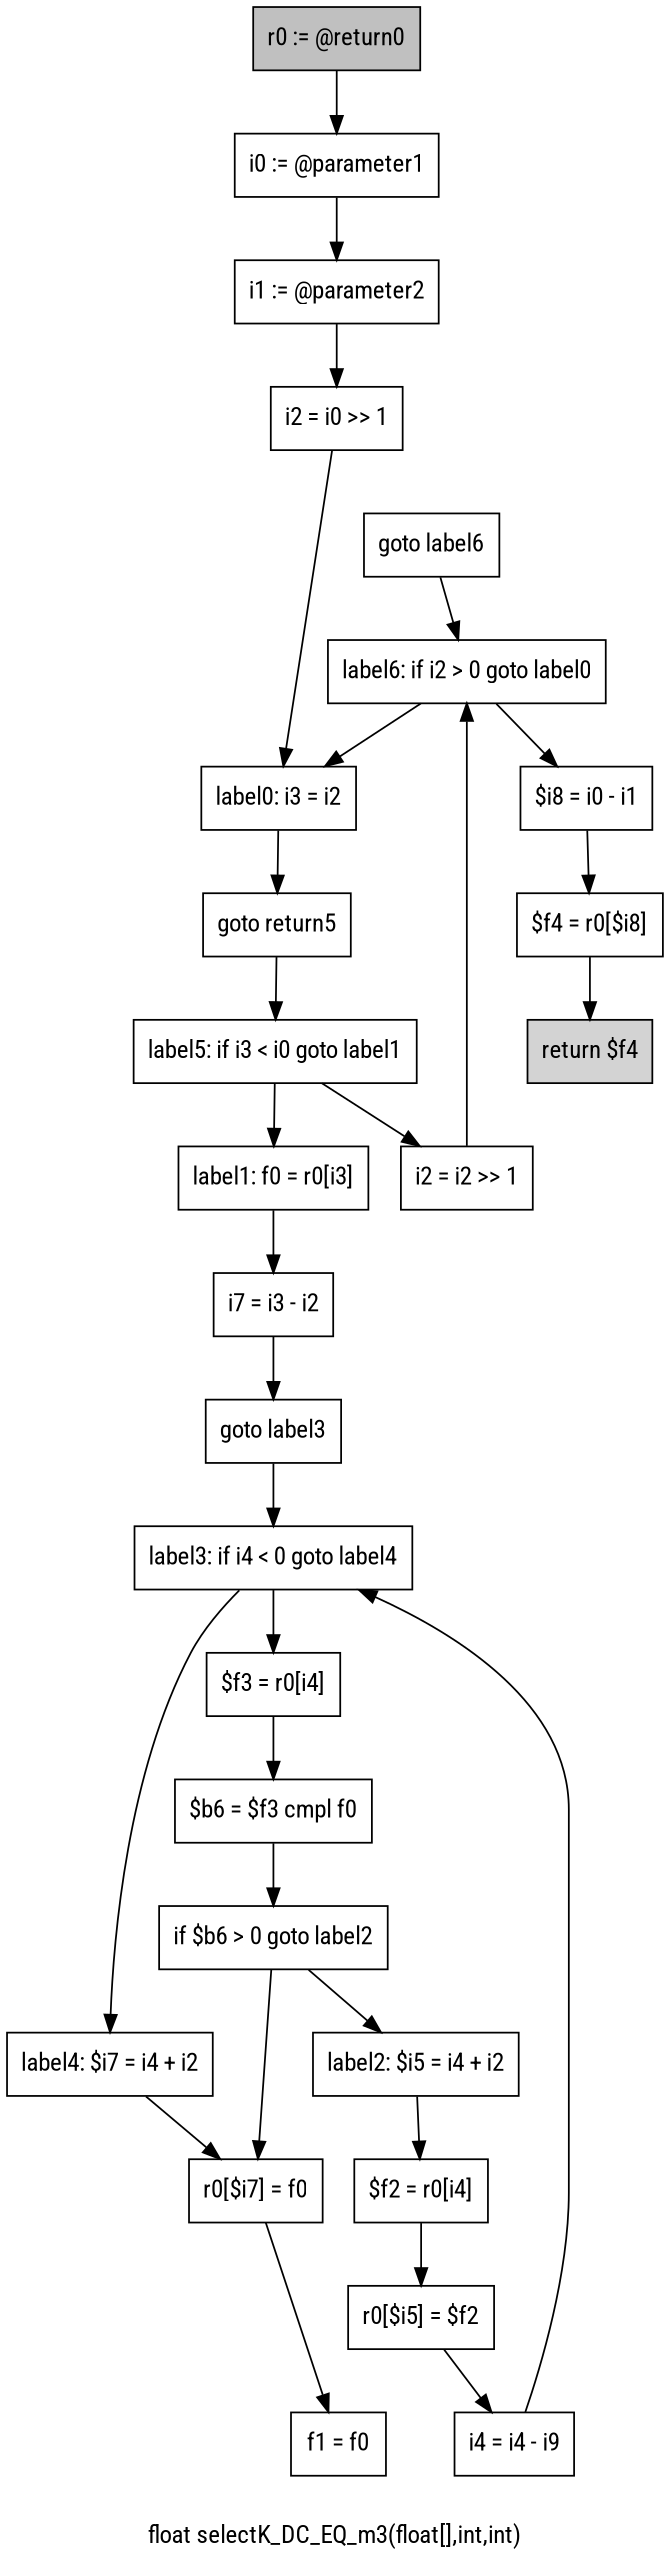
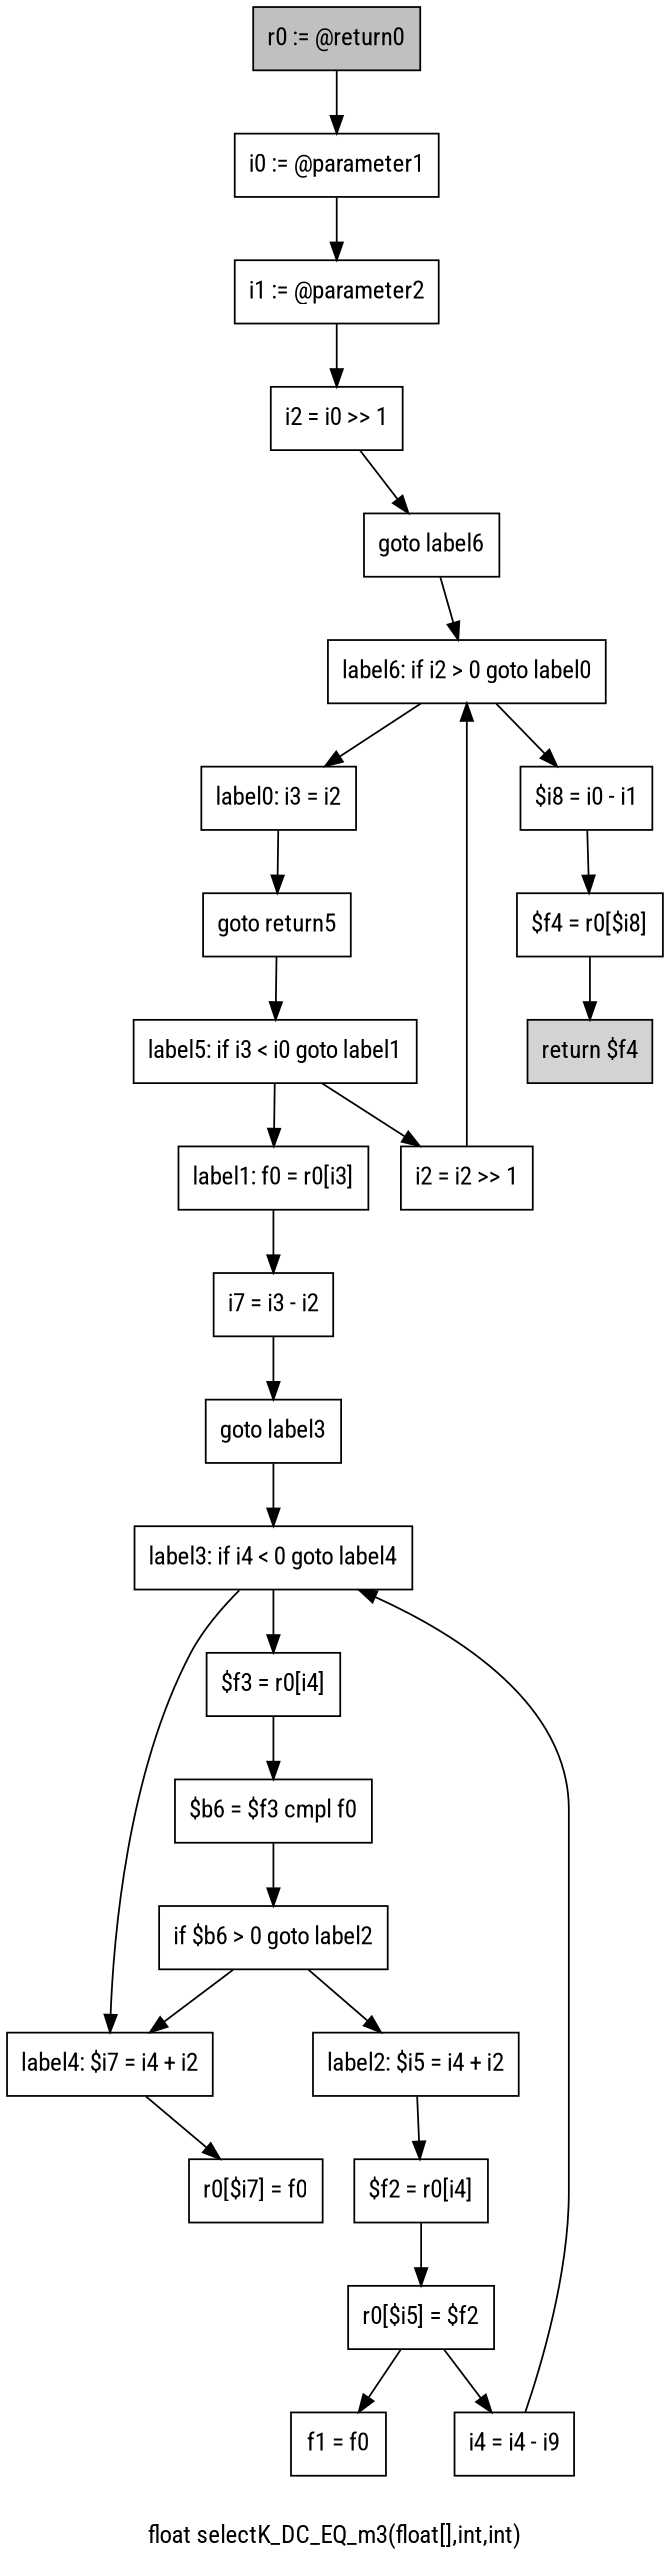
  digraph {
    fontname="Roboto Condensed"
    label="float selectK_DC_EQ_m3(float[],int,int)"
    node [fontname="Roboto Condensed" shape=box]
    edge [fontname="Roboto Condensed"]
    n1 [fillcolor=gray label="r0 := @return0" style=filled]
    n2 [label="i0 := @parameter1"]
    n3 [label="i1 := @parameter2"]
    n4 [label="i2 = i0 >> 1"]
    n5 [label="goto label6"]
    n6 [label="label6: if i2 > 0 goto label0"]
    n7 [label="label0: i3 = i2"]
    n8 [label="$i8 = i0 - i1"]
    n9 [label="goto return5"]
    n10 [label="$f4 = r0[$i8]"]
    n11 [label="label5: if i3 < i0 goto label1"]
    n12 [label="label1: f0 = r0[i3]"]
    n13 [label="i2 = i2 >> 1"]
    n14 [label="i7 = i3 - i2"]
    n15 [label="goto label3"]
    n16 [label="label3: if i4 < 0 goto label4"]
    n17 [label="$f3 = r0[i4]"]
    n18 [label="label4: $i7 = i4 + i2"]
    n19 [label="$b6 = $f3 cmpl f0"]
    n20 [label="r0[$i7] = f0"]
    n21 [label="label2: $i5 = i4 + i2"]
    n22 [label="$f2 = r0[i4]"]
    n23 [label="r0[$i5] = $f2"]
    n24 [label="i4 = i4 - i9"]
    n25 [label="if $b6 > 0 goto label2"]
    n26 [label="f1 = f0"]
    n27 [fillcolor=lightgray label="return $f4" style=filled]
    n1 -> n2
    n2 -> n3
    n3 -> n4
-   n4 -> n7
+   n4 -> n5
    n5 -> n6
    n6 -> n7
    n6 -> n8
    n7 -> n9
    n8 -> n10
    n9 -> n11
    n10 -> n27
    n11 -> n12
    n11 -> n13
    n12 -> n14
    n13 -> n6
    n14 -> n15
    n15 -> n16
    n16 -> n17
    n16 -> n18
    n17 -> n19
    n18 -> n20
    n19 -> n25
-   n20 -> n26
+   n23 -> n26
    n21 -> n22
    n22 -> n23
    n23 -> n24
    n24 -> n16
-   n25 -> n20
+   n25 -> n18
    n25 -> n21
  }
